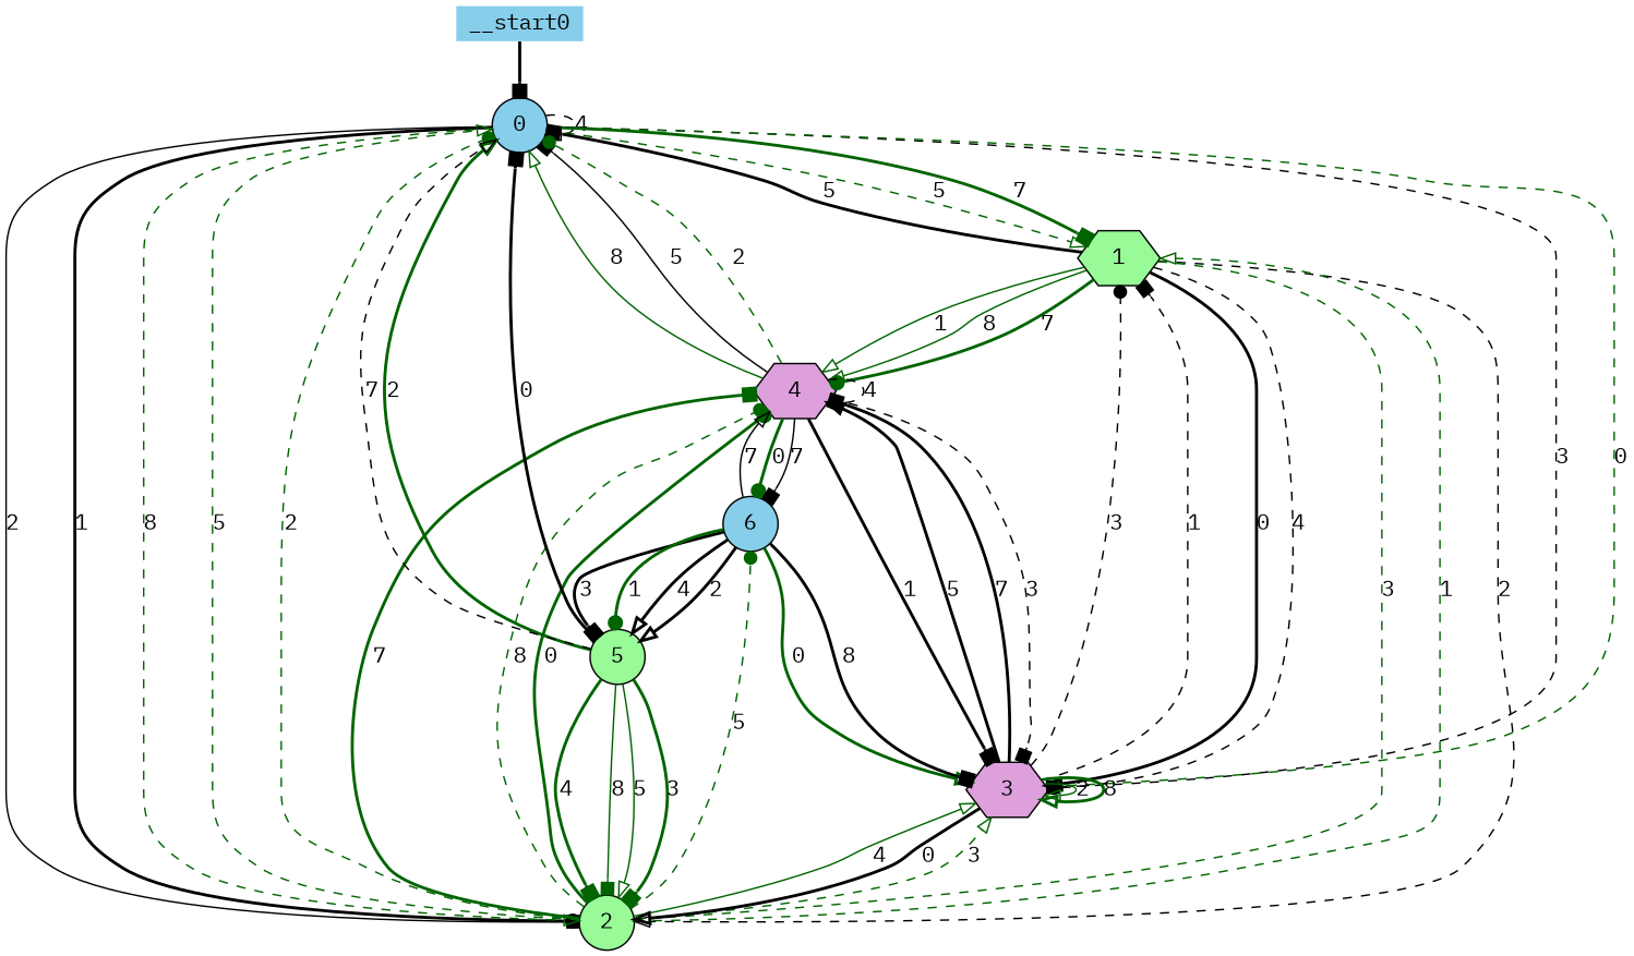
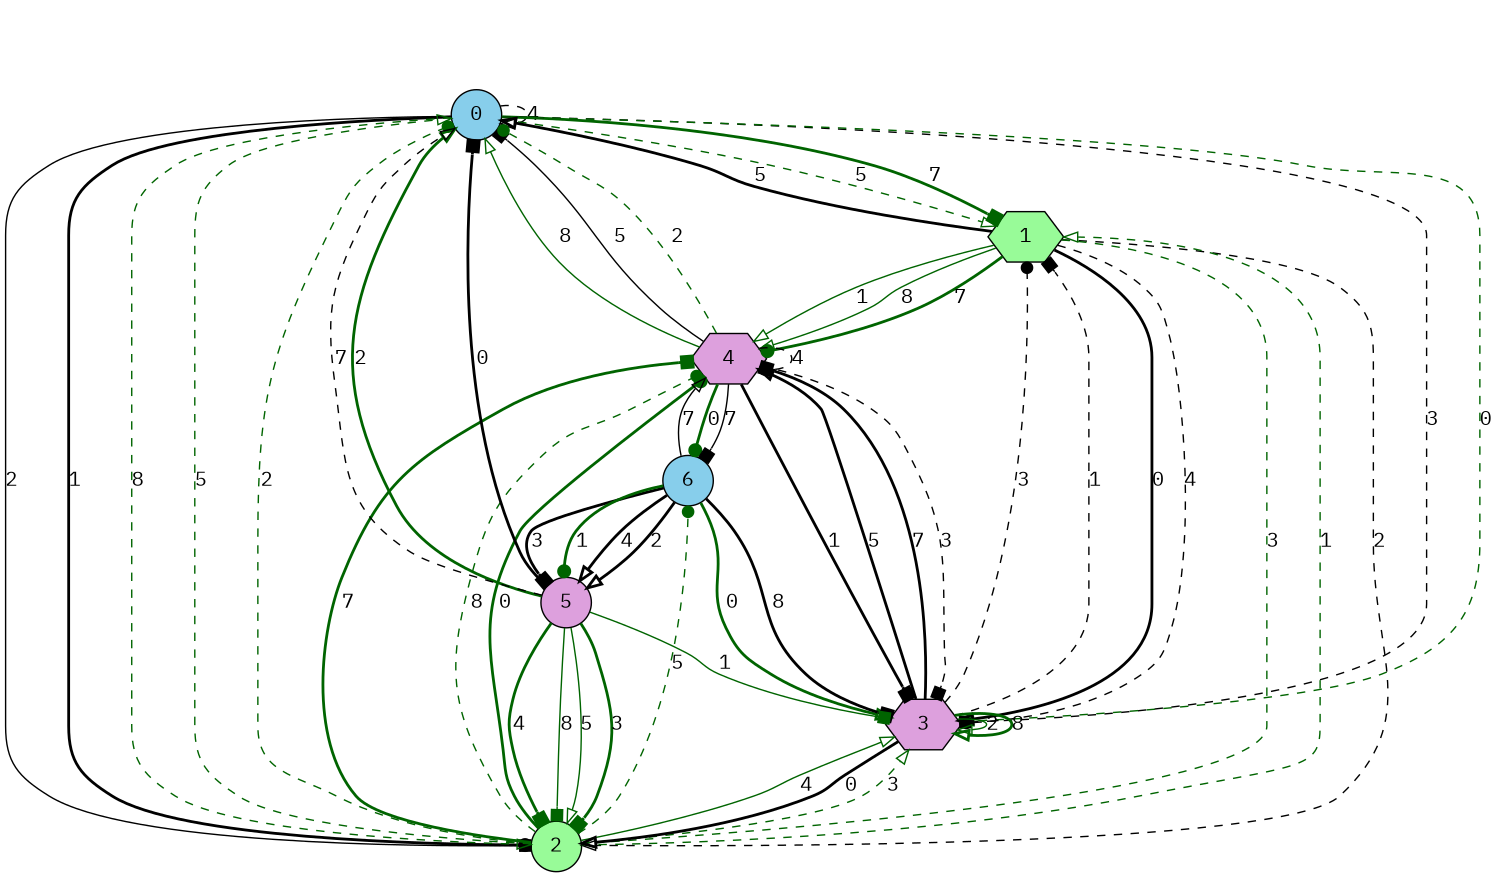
  digraph {
    fontname="IBM Plex Mono"
    node [fillcolor=skyblue fontname="IBM Plex Mono" shape=circle style=filled]
    edge [arrowhead=onormal color=darkgreen fontname="IBM Plex Mono" style=bold]
    n1 [label=0]
    n2 [fillcolor=palegreen label=1 shape=hexagon]
    n3 [fillcolor=palegreen label=2]
    n4 [fillcolor=plum label=3 shape=hexagon]
    n5 [fillcolor=plum label=4 shape=hexagon]
    n6 [label=6]
-   n7 [fillcolor=palegreen label=5]
-   __start0 [height=0 shape=none width=0]
+   n7 [fillcolor=plum label=5]
    n1 -> n1 [color=black label=4 style=dashed]
    n1 -> n2 [label=5 style=dashed]
    n1 -> n2 [arrowhead=box label=7]
    n1 -> n3 [arrowhead=box color=black label=2 style=solid]
    n1 -> n3 [arrowhead=dot color=black label=1]
    n1 -> n3 [label=8 style=dashed]
    n1 -> n4 [arrowhead=box color=black label=3 style=dashed]
    n1 -> n4 [label=0 style=dashed]
-   n2 -> n1 [arrowhead=box color=black label=5]
+   n2 -> n1 [color=black label=5]
    n2 -> n3 [color=black label=2 style=dashed]
    n2 -> n3 [label=3 style=dashed]
    n2 -> n4 [color=black label=0]
    n2 -> n4 [arrowhead=dot color=black label=4 style=dashed]
    n2 -> n5 [arrowhead=dot label=7]
    n2 -> n5 [label=1 style=solid]
    n2 -> n5 [label=8 style=solid]
    n3 -> n1 [label=5 style=dashed]
    n3 -> n1 [arrowhead=dot label=2 style=dashed]
    n3 -> n2 [label=1 style=dashed]
    n3 -> n4 [label=3 style=dashed]
    n3 -> n4 [label=4 style=solid]
    n3 -> n5 [arrowhead=dot label=0]
    n3 -> n5 [arrowhead=box label=7]
    n3 -> n5 [arrowhead=dot label=8 style=dashed]
    n3 -> n6 [arrowhead=dot label=5 style=dashed]
    n4 -> n2 [arrowhead=dot color=black label=3 style=dashed]
    n4 -> n2 [arrowhead=box color=black label=1 style=dashed]
    n4 -> n3 [color=black label=0]
    n4 -> n4 [label=2 style=solid]
    n4 -> n4 [label=8]
    n4 -> n5 [color=black label=5]
    n4 -> n5 [arrowhead=box color=black label=7]
    n5 -> n1 [arrowhead=box color=black label=5 style=solid]
    n5 -> n1 [arrowhead=dot label=2 style=dashed]
    n5 -> n1 [label=8 style=solid]
    n5 -> n4 [arrowhead=box color=black label=3 style=dashed]
    n5 -> n4 [arrowhead=box color=black label=1]
    n5 -> n5 [arrowhead=dot color=black label=4 style=dashed]
    n5 -> n6 [arrowhead=dot label=0]
    n5 -> n6 [arrowhead=box color=black label=7 style=solid]
    n6 -> n4 [label=0]
    n6 -> n4 [arrowhead=box color=black label=8]
    n6 -> n5 [color=black label=7 style=solid]
    n6 -> n7 [color=black label=2]
    n6 -> n7 [arrowhead=box color=black label=3]
    n6 -> n7 [arrowhead=dot label=1]
    n6 -> n7 [color=black label=4]
    n7 -> n1 [label=2]
    n7 -> n1 [arrowhead=box color=black label=0]
    n7 -> n1 [color=black label=7 style=dashed]
    n7 -> n3 [label=5 style=solid]
    n7 -> n3 [arrowhead=box label=3]
    n7 -> n3 [arrowhead=box label=4]
    n7 -> n3 [arrowhead=box label=8 style=solid]
-   __start0 -> n1 [arrowhead=box color=black]
+   n7 -> n4 [arrowhead=box label=1 style=solid]
  }
